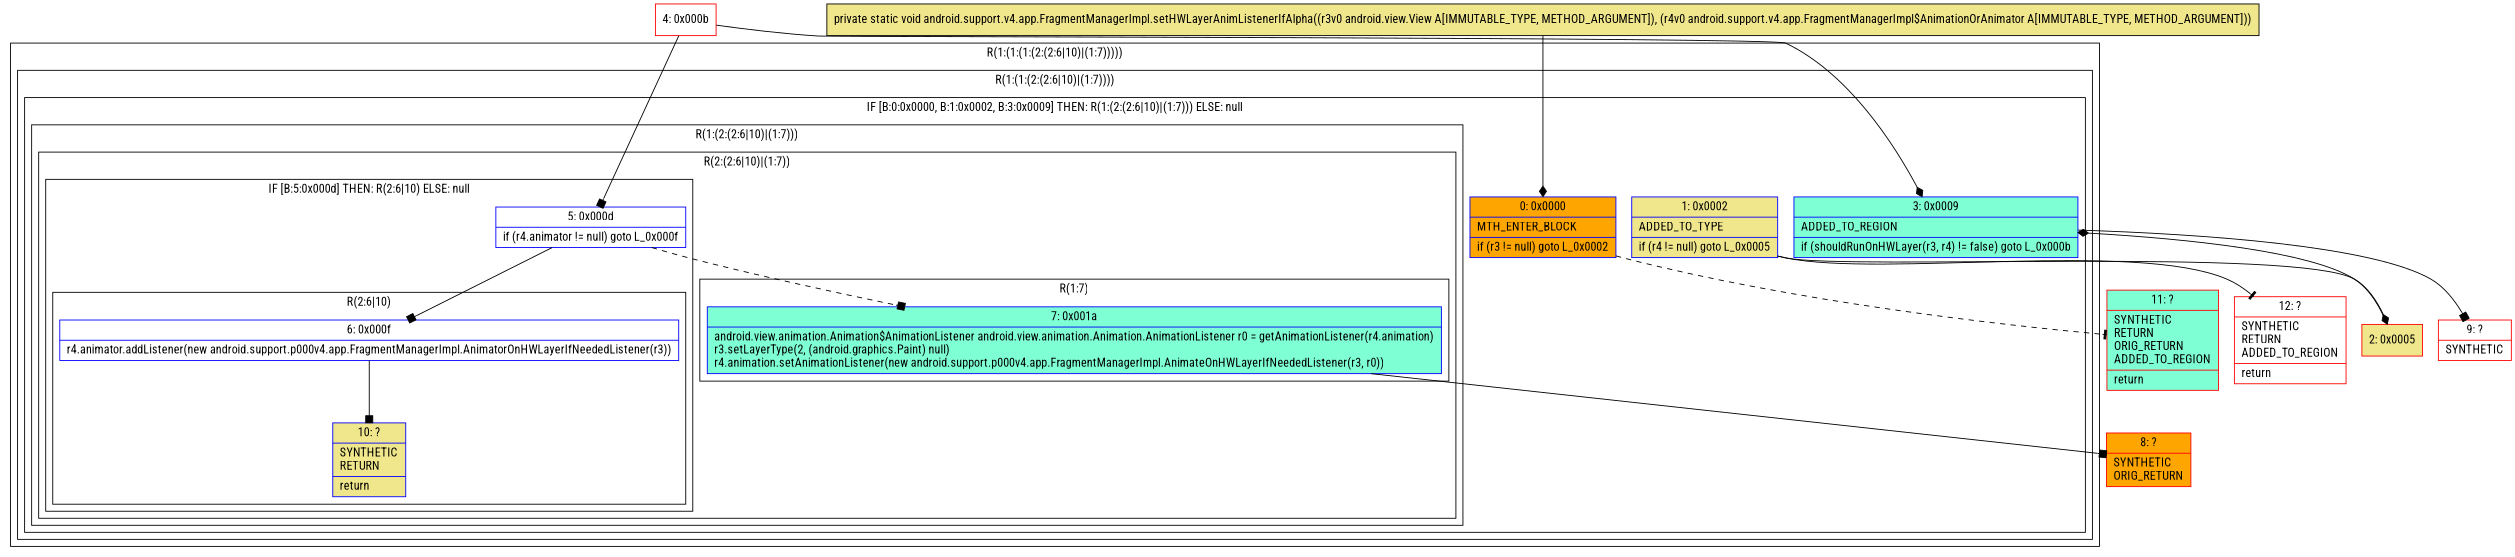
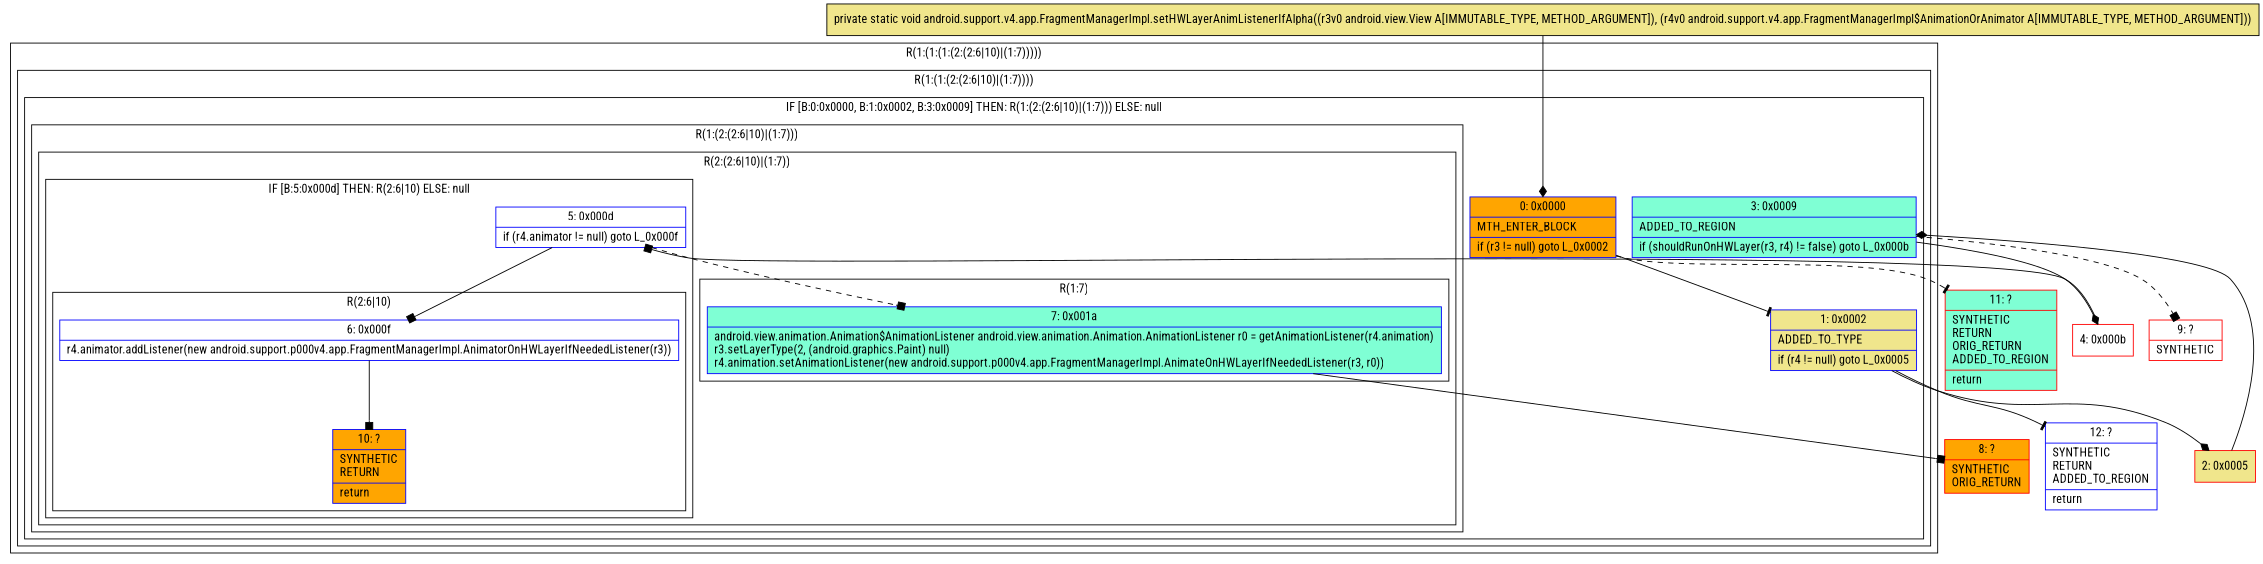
  digraph {
    fontname="Roboto Condensed"
    node [color=blue fillcolor=white fontname="Roboto Condensed" shape=record style=filled]
    edge [arrowhead=box fontname="Roboto Condensed"]
    n1 [label="{6\:\ 0x000f|r4.animator.addListener(new android.support.p000v4.app.FragmentManagerImpl.AnimatorOnHWLayerIfNeededListener(r3))\l}"]
-   n2 [fillcolor=khaki label="{10\:\ ?|SYNTHETIC\lRETURN\l|return\l}"]
+   n2 [fillcolor=orange label="{10\:\ ?|SYNTHETIC\lRETURN\l|return\l}"]
    n3 [label="{5\:\ 0x000d|if (r4.animator != null) goto L_0x000f\l}"]
    n4 [fillcolor=aquamarine label="{7\:\ 0x001a|android.view.animation.Animation$AnimationListener android.view.animation.Animation.AnimationListener r0 = getAnimationListener(r4.animation)\lr3.setLayerType(2, (android.graphics.Paint) null)\lr4.animation.setAnimationListener(new android.support.p000v4.app.FragmentManagerImpl.AnimateOnHWLayerIfNeededListener(r3, r0))\l}"]
    n5 [fillcolor=orange label="{0\:\ 0x0000|MTH_ENTER_BLOCK\l|if (r3 != null) goto L_0x0002\l}"]
    n6 [fillcolor=khaki label="{1\:\ 0x0002|ADDED_TO_TYPE\l|if (r4 != null) goto L_0x0005\l}"]
    n7 [fillcolor=aquamarine label="{3\:\ 0x0009|ADDED_TO_REGION\l|if (shouldRunOnHWLayer(r3, r4) != false) goto L_0x000b\l}"]
    n8 [color=red fillcolor=orange label="{8\:\ ?|SYNTHETIC\lORIG_RETURN\l}"]
    n9 [color=red fillcolor=aquamarine label="{11\:\ ?|SYNTHETIC\lRETURN\lORIG_RETURN\lADDED_TO_REGION\l|return\l}"]
    n10 [color=red fillcolor=khaki label="{2\:\ 0x0005}"]
-   n11 [color=red label="{12\:\ ?|SYNTHETIC\lRETURN\lADDED_TO_REGION\l|return\l}"]
+   n11 [label="{12\:\ ?|SYNTHETIC\lRETURN\lADDED_TO_REGION\l|return\l}"]
    n12 [color=red label="{4\:\ 0x000b}"]
    n13 [color=red label="{9\:\ ?|SYNTHETIC\l}"]
    n14 [fillcolor=khaki label="{private static void android.support.v4.app.FragmentManagerImpl.setHWLayerAnimListenerIfAlpha((r3v0 android.view.View A[IMMUTABLE_TYPE, METHOD_ARGUMENT]), (r4v0 android.support.v4.app.FragmentManagerImpl$AnimationOrAnimator A[IMMUTABLE_TYPE, METHOD_ARGUMENT])) }" color=""]
    subgraph cluster_1 {
      label="R(1:(1:(1:(2:(2:6|10)|(1:7)))))"
      subgraph cluster_2 {
        label="R(1:(1:(2:(2:6|10)|(1:7))))"
        subgraph cluster_3 {
          label="IF [B:0:0x0000, B:1:0x0002, B:3:0x0009] THEN: R(1:(2:(2:6|10)|(1:7))) ELSE: null"
          n5
          n6
          n7
          subgraph cluster_4 {
            label="R(1:(2:(2:6|10)|(1:7)))"
            subgraph cluster_5 {
              label="R(2:(2:6|10)|(1:7))"
              subgraph cluster_6 {
                label="IF [B:5:0x000d] THEN: R(2:6|10) ELSE: null"
                n3
                subgraph cluster_7 {
                  label="R(2:6|10)"
                  n1
                  n2
                }
              }
              subgraph cluster_8 {
                label="R(1:7)"
                n4
              }
            }
          }
        }
      }
    }
    n1 -> n2
    n3 -> n1
    n3 -> n4 [style=dashed]
    n4 -> n8
+   n5 -> n6 [arrowhead=tee]
    n5 -> n9 [arrowhead=tee style=dashed]
    n6 -> n10 [arrowhead=diamond]
    n6 -> n11 [arrowhead=tee style=solid]
-   n12 -> n7 [arrowhead=diamond]
-   n7 -> n13 [style=solid]
+   n7 -> n12 [arrowhead=diamond]
+   n7 -> n13 [style=dashed]
    n10 -> n7 [arrowhead=diamond]
    n12 -> n3
    n14 -> n5 [arrowhead=diamond]
  }
